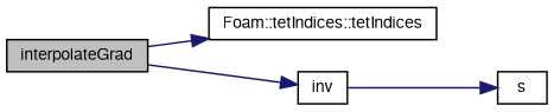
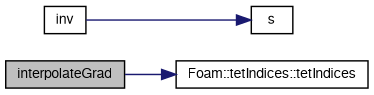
  digraph {
    rankdir=LR
    node [color=black fontname=FreeSans fontsize=10 shape=record]
    edge [color=midnightblue fontname=FreeSans fontsize=10 labelfontname=FreeSans labelfontsize=10 style=solid]
    n1 [fillcolor=grey75 fontcolor=black height=0.2 label=interpolateGrad style=filled width=0.4]
    n2 [height=0.2 label="Foam::tetIndices::tetIndices" width=0.4]
    n3 [height=0.2 label=inv width=0.4]
    n4 [height=0.2 label=s width=0.4]
    n1 -> n2
-   n1 -> n3
    n3 -> n4
  }
